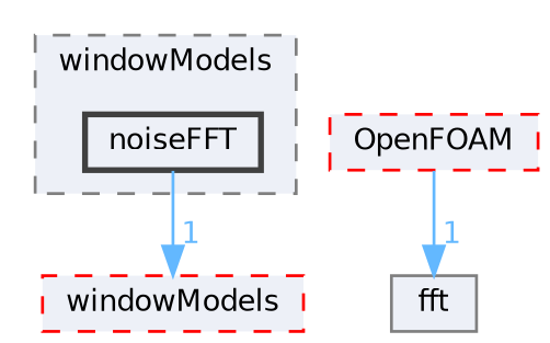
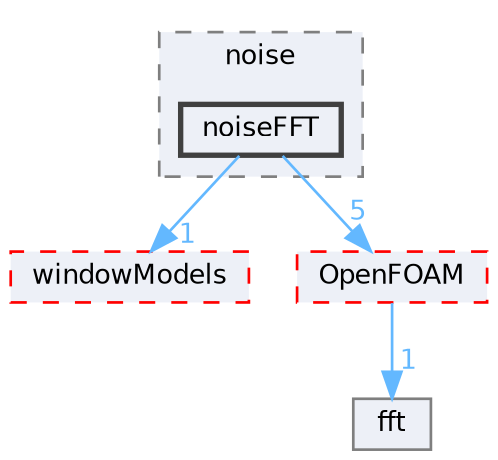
  digraph {
    compound=true
    fontname="DejaVu Sans"
    node [color=red fillcolor="#edf0f7" fontname="DejaVu Sans" fontsize=10 shape=box style="filled,dashed"]
    edge [color=steelblue1 fontcolor=steelblue1 fontname="DejaVu Sans" fontsize=10 headlabel=1 labeldistance=1.5 labelfontname=Helvetica labelfontsize=10]
    n1 [color=grey25 height=0.2 label=noiseFFT style="filled,bold" width=0.4]
    n2 [height=0.2 label=windowModels width=0.4]
    n3 [height=0.2 label=OpenFOAM width=0.4]
    n4 [color=grey50 height=0.2 label=fft style=filled width=0.4]
    subgraph cluster_1 {
      bgcolor="#edf0f7"
      fontsize=10
-     label=windowModels
+     label=noise
      pencolor=grey50
      style="filled,dashed"
      n1
    }
    n1 -> n2
+   n1 -> n3 [headlabel=5]
    n3 -> n4
  }
